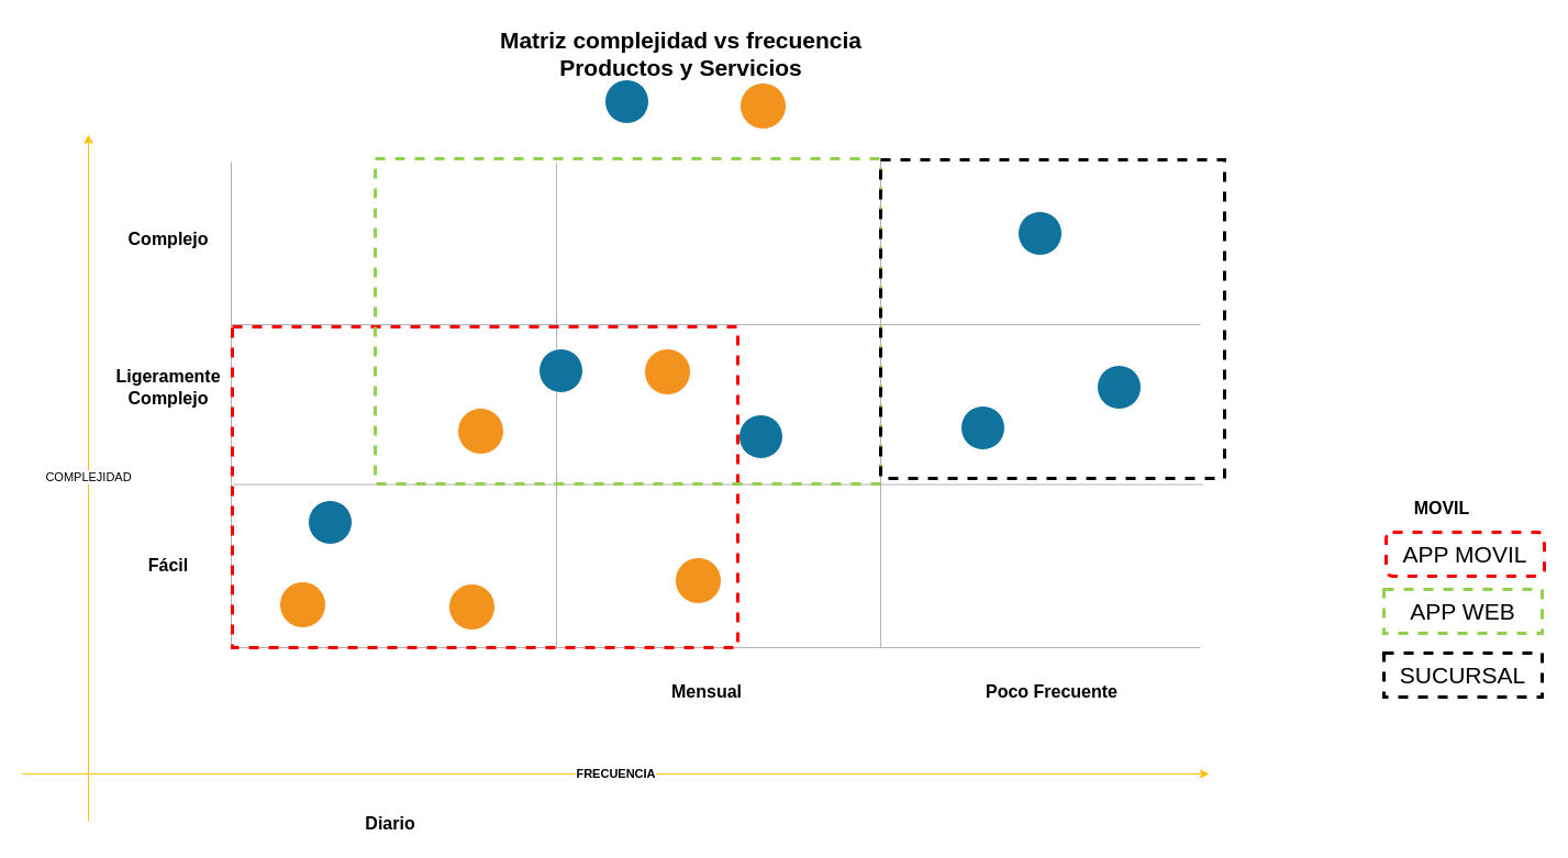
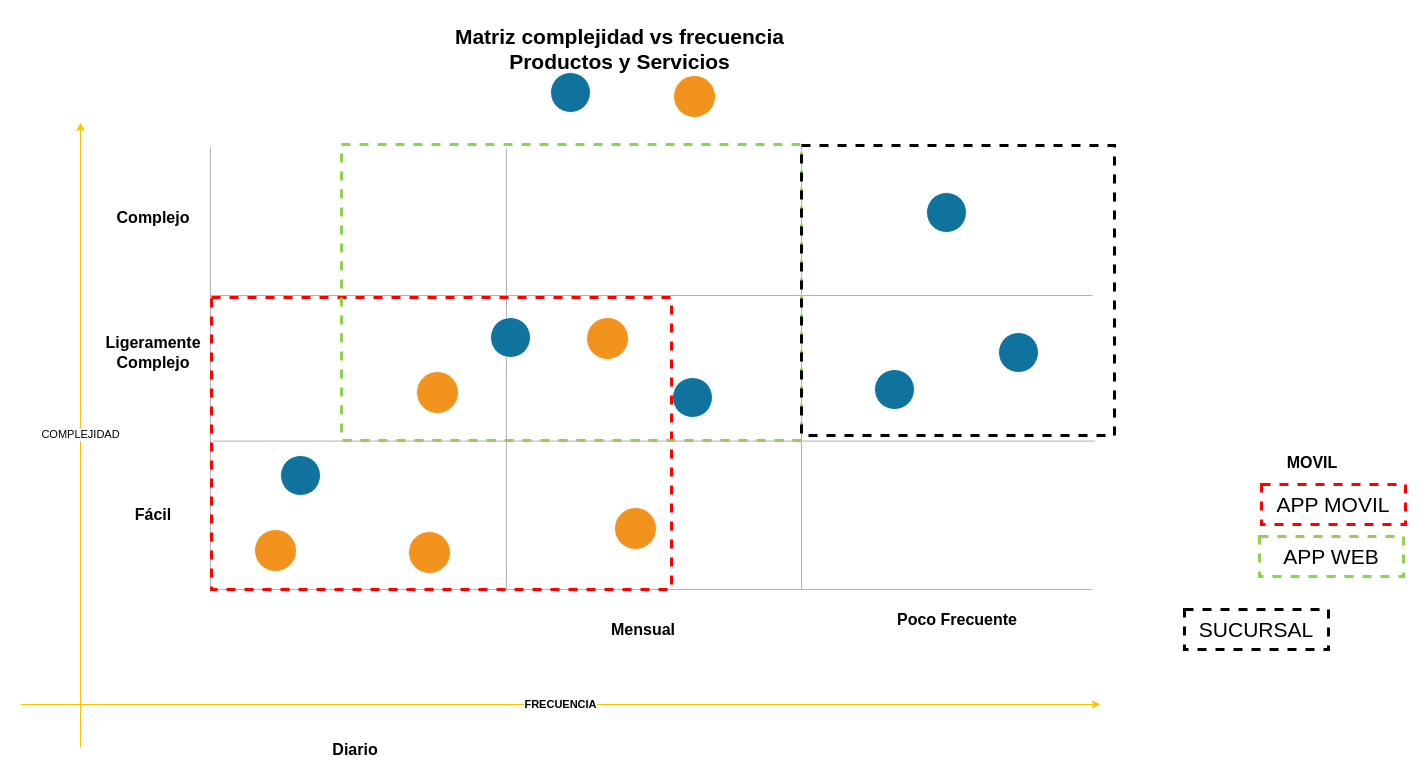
  <mxCell id="0" />
  <mxCell id="1" value="LAYER0" style="locked=1;" parent="0" />
  <mxCell id="2" value="" style="endArrow=none;html=1;entryX=0;entryY=0;entryDx=0;entryDy=0;exitX=0;exitY=1;exitDx=0;exitDy=0;fillColor=#f5f5f5;strokeColor=#B3B3B3;" edge="1" parent="1"><mxGeometry width="50" height="50" relative="1" as="geometry"><mxPoint x="210" y="589" as="sourcePoint" /><mxPoint x="210" y="147" as="targetPoint" /></mxGeometry></mxCell>
  <mxCell id="3" value="" style="endArrow=none;html=1;entryX=1;entryY=1;entryDx=0;entryDy=0;fillColor=#f5f5f5;strokeColor=#B3B3B3;" edge="1" parent="1"><mxGeometry width="50" height="50" relative="1" as="geometry"><mxPoint x="210" y="589" as="sourcePoint" /><mxPoint x="1092" y="589" as="targetPoint" /></mxGeometry></mxCell>
  <mxCell id="4" value="" style="endArrow=none;html=1;fillColor=#f5f5f5;strokeColor=#B3B3B3;" edge="1" parent="1"><mxGeometry width="50" height="50" relative="1" as="geometry"><mxPoint x="801" y="589" as="sourcePoint" /><mxPoint x="801" y="144" as="targetPoint" /></mxGeometry></mxCell>
  <mxCell id="5" value="" style="endArrow=none;html=1;entryX=1;entryY=1;entryDx=0;entryDy=0;fillColor=#f5f5f5;strokeColor=#B3B3B3;" edge="1" parent="1"><mxGeometry width="50" height="50" relative="1" as="geometry"><mxPoint x="212.5" y="440.57" as="sourcePoint" /><mxPoint x="1094.5" y="440.57" as="targetPoint" /></mxGeometry></mxCell>
  <mxCell id="6" value="" style="endArrow=none;html=1;entryX=1;entryY=1;entryDx=0;entryDy=0;fillColor=#f5f5f5;strokeColor=#B3B3B3;" edge="1" parent="1"><mxGeometry width="50" height="50" relative="1" as="geometry"><mxPoint x="210" y="295" as="sourcePoint" /><mxPoint x="1092" y="295" as="targetPoint" /></mxGeometry></mxCell>
  <mxCell id="7" value="" style="endArrow=none;html=1;fillColor=#f5f5f5;strokeColor=#B3B3B3;" edge="1" parent="1"><mxGeometry width="50" height="50" relative="1" as="geometry"><mxPoint x="506" y="589" as="sourcePoint" /><mxPoint x="506" y="148" as="targetPoint" /></mxGeometry></mxCell>
  <mxCell id="8" value="FRECUENCIA" style="endArrow=classic;html=1;strokeColor=#FFC000;fontStyle=1;fillColor=#fff2cc;rounded=1;" edge="1" parent="1"><mxGeometry width="50" height="50" relative="1" as="geometry"><mxPoint x="20" y="704" as="sourcePoint" /><mxPoint x="1100" y="704" as="targetPoint" /></mxGeometry></mxCell>
  <mxCell id="9" value="COMPLEJIDAD" style="endArrow=classic;html=1;strokeColor=#FFC000;" edge="1" parent="1"><mxGeometry width="50" height="50" relative="1" as="geometry"><mxPoint x="80" y="747" as="sourcePoint" /><mxPoint x="80" y="122" as="targetPoint" /></mxGeometry></mxCell>
  <mxCell id="10" value="Fácil" style="text;html=1;strokeColor=none;fillColor=none;align=center;verticalAlign=middle;whiteSpace=wrap;rounded=0;fontSize=16;fontStyle=1" vertex="1" parent="1"><mxGeometry x="133" y="504" width="40" height="20" as="geometry" /></mxCell>
  <mxCell id="11" value="Ligeramente&lt;br&gt;Complejo" style="text;html=1;strokeColor=none;fillColor=none;align=center;verticalAlign=middle;whiteSpace=wrap;rounded=0;fontSize=16;fontStyle=1" vertex="1" parent="1"><mxGeometry x="133" y="342" width="40" height="20" as="geometry" /></mxCell>
  <mxCell id="12" value="Complejo" style="text;html=1;strokeColor=none;fillColor=none;align=center;verticalAlign=middle;whiteSpace=wrap;rounded=0;fontSize=16;fontStyle=1" vertex="1" parent="1"><mxGeometry x="133" y="207" width="40" height="20" as="geometry" /></mxCell>
  <mxCell id="13" value="Diario" style="text;html=1;strokeColor=none;fillColor=none;align=center;verticalAlign=middle;whiteSpace=wrap;rounded=0;fontSize=16;fontStyle=1" vertex="1" parent="1"><mxGeometry x="335" y="739" width="40" height="20" as="geometry" /></mxCell>
  <mxCell id="14" value="Mensual" style="text;html=1;strokeColor=none;fillColor=none;align=center;verticalAlign=middle;whiteSpace=wrap;rounded=0;fontSize=16;fontStyle=1" vertex="1" parent="1"><mxGeometry x="623" y="619" width="40" height="20" as="geometry" /></mxCell>
- <mxCell id="15" value="Poco Frecuente" style="text;html=1;strokeColor=none;fillColor=none;align=center;verticalAlign=middle;whiteSpace=wrap;rounded=0;fontSize=16;fontStyle=1" vertex="1" parent="1"><mxGeometry x="891" y="619" width="132" height="20" as="geometry" /></mxCell>
+ <mxCell id="15" value="Poco Frecuente" style="text;html=1;strokeColor=none;fillColor=none;align=center;verticalAlign=middle;whiteSpace=wrap;rounded=0;fontSize=16;fontStyle=1" vertex="1" parent="1"><mxGeometry x="891" y="609" width="132" height="20" as="geometry" /></mxCell>
  <mxCell id="16" value="&lt;h1 style=&quot;font-size: 21px;&quot;&gt;Matriz complejidad vs frecuencia&lt;br style=&quot;font-size: 21px;&quot;&gt;Productos y Servicios&lt;/h1&gt;" style="text;html=1;strokeColor=none;fillColor=none;spacing=5;spacingTop=-20;whiteSpace=wrap;overflow=hidden;rounded=0;fontSize=21;align=center;" vertex="1" parent="1"><mxGeometry x="96" y="20" width="1047" height="65" as="geometry" /></mxCell>
  <mxCell id="17" value="" style="ellipse;whiteSpace=wrap;html=1;aspect=fixed;fontSize=21;align=center;fillColor=#10739E;strokeColor=#FFFFFF;" vertex="1" parent="1"><mxGeometry x="550" y="72" width="40" height="40" as="geometry" /></mxCell>
  <mxCell id="18" value="" style="ellipse;whiteSpace=wrap;html=1;aspect=fixed;fontSize=21;align=center;fillColor=#F2931E;strokeColor=#FFFFFF;" vertex="1" parent="1"><mxGeometry x="673" y="75" width="42" height="42" as="geometry" /></mxCell>
  <mxCell id="19" value="LAYER1 PRODUCTOS" style="locked=1;" parent="0" />
  <mxCell id="20" value="" style="ellipse;whiteSpace=wrap;html=1;aspect=fixed;fontSize=21;align=center;fillColor=#10739E;strokeColor=#FFFFFF;" vertex="1" parent="19"><mxGeometry x="280" y="455" width="40" height="40" as="geometry" /></mxCell>
  <mxCell id="21" value="" style="ellipse;whiteSpace=wrap;html=1;aspect=fixed;fontSize=21;align=center;fillColor=#10739E;strokeColor=#FFFFFF;" vertex="1" parent="19"><mxGeometry x="672" y="377" width="40" height="40" as="geometry" /></mxCell>
  <mxCell id="22" value="" style="ellipse;whiteSpace=wrap;html=1;aspect=fixed;fontSize=21;align=center;fillColor=#10739E;strokeColor=#FFFFFF;" vertex="1" parent="19"><mxGeometry x="874" y="369" width="40" height="40" as="geometry" /></mxCell>
  <mxCell id="23" value="" style="ellipse;whiteSpace=wrap;html=1;aspect=fixed;fontSize=21;align=center;fillColor=#10739E;strokeColor=#FFFFFF;" vertex="1" parent="19"><mxGeometry x="998" y="332" width="40" height="40" as="geometry" /></mxCell>
  <mxCell id="24" value="" style="ellipse;whiteSpace=wrap;html=1;aspect=fixed;fontSize=21;align=center;fillColor=#10739E;strokeColor=#FFFFFF;" vertex="1" parent="19"><mxGeometry x="926" y="192" width="40" height="40" as="geometry" /></mxCell>
  <mxCell id="25" value="" style="ellipse;whiteSpace=wrap;html=1;aspect=fixed;fontSize=21;align=center;fillColor=#10739E;strokeColor=#FFFFFF;" vertex="1" parent="19"><mxGeometry x="490" y="317" width="40" height="40" as="geometry" /></mxCell>
  <mxCell id="26" value="LAYER2 PRODUCTOS" style="locked=1;" parent="0" />
  <mxCell id="27" value="" style="ellipse;whiteSpace=wrap;html=1;aspect=fixed;fontSize=21;align=center;fillColor=#F2931E;strokeColor=#FFFFFF;" vertex="1" parent="26"><mxGeometry x="408" y="531" width="42" height="42" as="geometry" /></mxCell>
  <mxCell id="28" value="" style="ellipse;whiteSpace=wrap;html=1;aspect=fixed;fontSize=21;align=center;fillColor=#F2931E;strokeColor=#FFFFFF;" vertex="1" parent="26"><mxGeometry x="416" y="371" width="42" height="42" as="geometry" /></mxCell>
  <mxCell id="29" value="" style="ellipse;whiteSpace=wrap;html=1;aspect=fixed;fontSize=21;align=center;fillColor=#F2931E;strokeColor=#FFFFFF;" vertex="1" parent="26"><mxGeometry x="586" y="317" width="42" height="42" as="geometry" /></mxCell>
  <mxCell id="30" value="" style="ellipse;whiteSpace=wrap;html=1;aspect=fixed;fontSize=21;align=center;fillColor=#F2931E;strokeColor=#FFFFFF;" vertex="1" parent="26"><mxGeometry x="614" y="507" width="42" height="42" as="geometry" /></mxCell>
  <mxCell id="31" value="" style="ellipse;whiteSpace=wrap;html=1;aspect=fixed;fontSize=21;align=center;fillColor=#F2931E;strokeColor=#FFFFFF;" vertex="1" parent="26"><mxGeometry x="254" y="529" width="42" height="42" as="geometry" /></mxCell>
  <mxCell id="32" value="LAYER3 CANALES" style="locked=1;" parent="0" />
- <mxCell id="33" value="APP MOVIL" style="whiteSpace=wrap;html=1;fontSize=21;align=center;dashed=1;strokeColor=#FF0000;strokeWidth=3;rounded=1;" vertex="1" parent="32"><mxGeometry x="1261" y="484" width="144" height="40" as="geometry" /></mxCell>
+ <mxCell id="33" value="APP MOVIL" style="rounded=0;whiteSpace=wrap;html=1;fontSize=21;align=center;dashed=1;strokeColor=#FF0000;strokeWidth=3;" vertex="1" parent="32"><mxGeometry x="1261" y="484" width="144" height="40" as="geometry" /></mxCell>
  <mxCell id="34" value="MOVIL" style="text;html=1;strokeColor=none;fillColor=none;align=center;verticalAlign=middle;whiteSpace=wrap;rounded=0;fontSize=16;fontStyle=1" vertex="1" parent="32"><mxGeometry x="1259" y="452" width="106" height="20" as="geometry" /></mxCell>
  <mxCell id="35" value="APP WEB" style="rounded=0;whiteSpace=wrap;html=1;fontSize=21;align=center;dashed=1;strokeColor=#92D050;strokeWidth=3;" vertex="1" parent="32"><mxGeometry x="1259" y="536" width="144" height="40" as="geometry" /></mxCell>
- <mxCell id="36" value="SUCURSAL" style="rounded=0;whiteSpace=wrap;html=1;fontSize=21;align=center;dashed=1;strokeColor=#000000;strokeWidth=3;" vertex="1" parent="32"><mxGeometry x="1259" y="594" width="144" height="40" as="geometry" /></mxCell>
+ <mxCell id="36" value="SUCURSAL" style="rounded=0;whiteSpace=wrap;html=1;fontSize=21;align=center;dashed=1;strokeColor=#000000;strokeWidth=3;" vertex="1" parent="32"><mxGeometry x="1184" y="609" width="144" height="40" as="geometry" /></mxCell>
  <mxCell id="37" value="LAYER4 MOVIL" style="locked=1;" parent="0" />
  <mxCell id="38" value="" style="rounded=0;whiteSpace=wrap;html=1;fontSize=21;align=center;dashed=1;strokeColor=#FF0000;strokeWidth=3;fillColor=none;" vertex="1" parent="37"><mxGeometry x="211" y="297" width="460" height="292" as="geometry" /></mxCell>
  <mxCell id="39" value="LAYER5 WEB" style="locked=1;" parent="0" />
  <mxCell id="40" value="" style="rounded=0;whiteSpace=wrap;html=1;fontSize=21;align=center;dashed=1;strokeColor=#92D050;strokeWidth=3;fillColor=none;" vertex="1" parent="39"><mxGeometry x="341" y="144" width="460" height="296" as="geometry" /></mxCell>
  <mxCell id="41" value="LAYER6 SUCURSAL" style="locked=1;" parent="0" />
  <mxCell id="42" value="" style="whiteSpace=wrap;html=1;dashed=1;strokeColor=#000000;strokeWidth=3;fillColor=none;fontSize=21;align=center;" vertex="1" parent="41"><mxGeometry x="801" y="145" width="313" height="290" as="geometry" /></mxCell>
